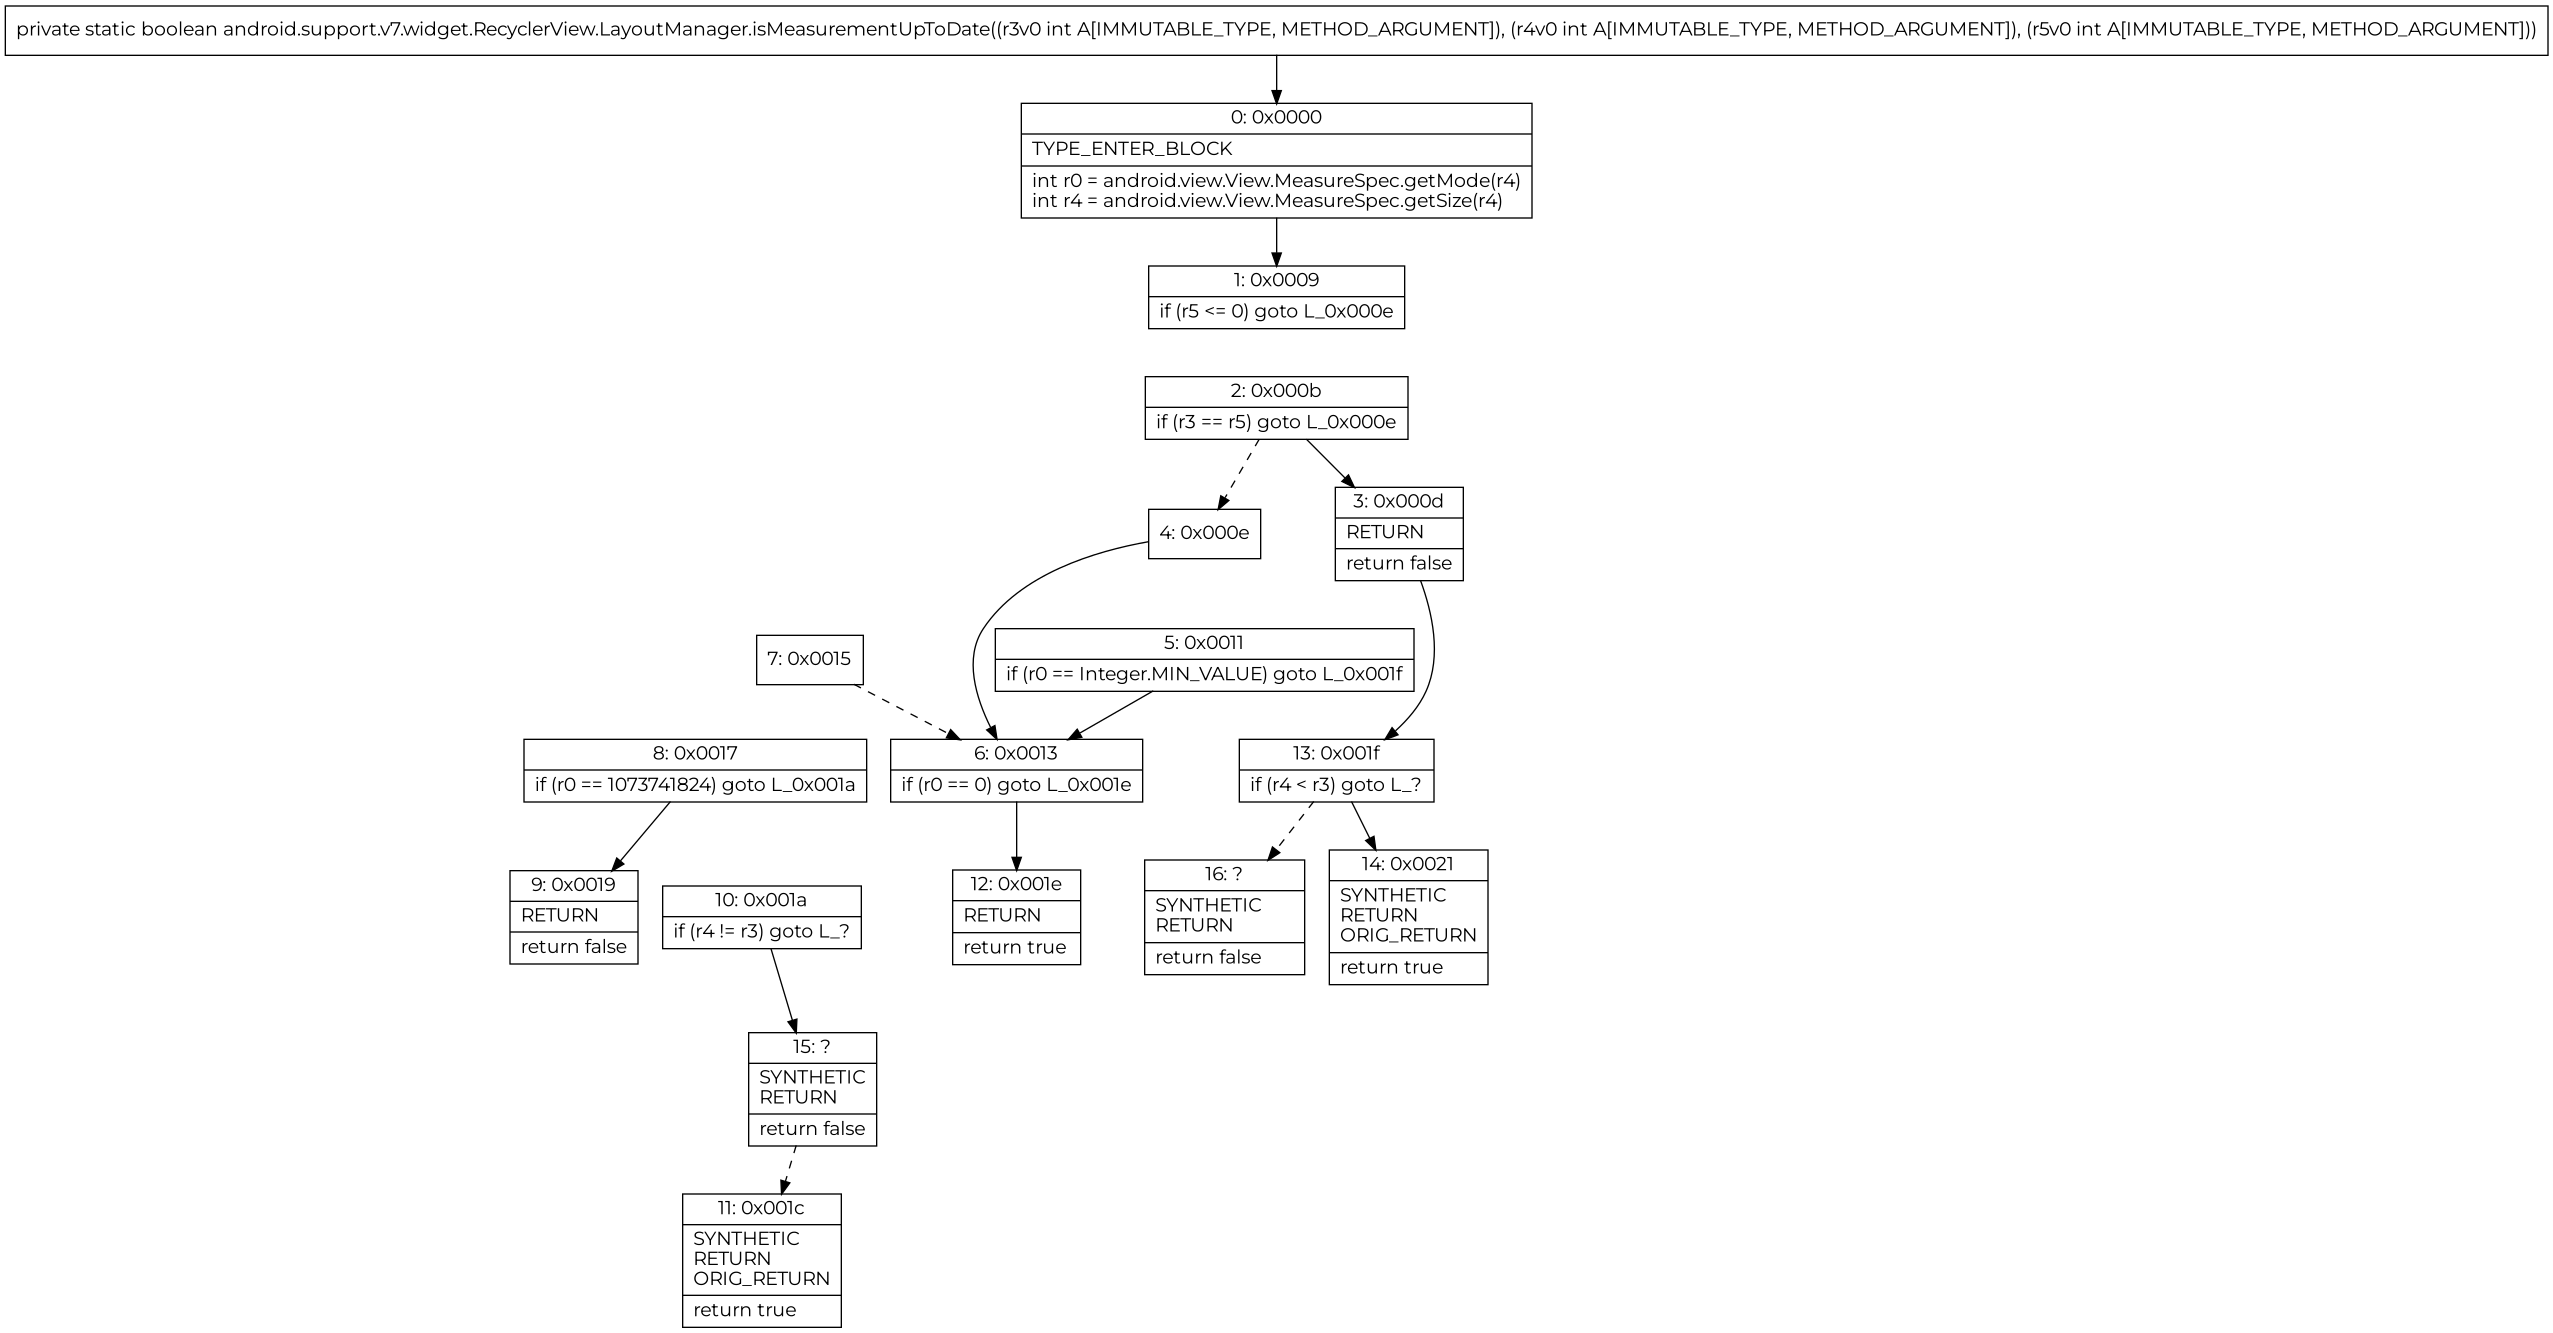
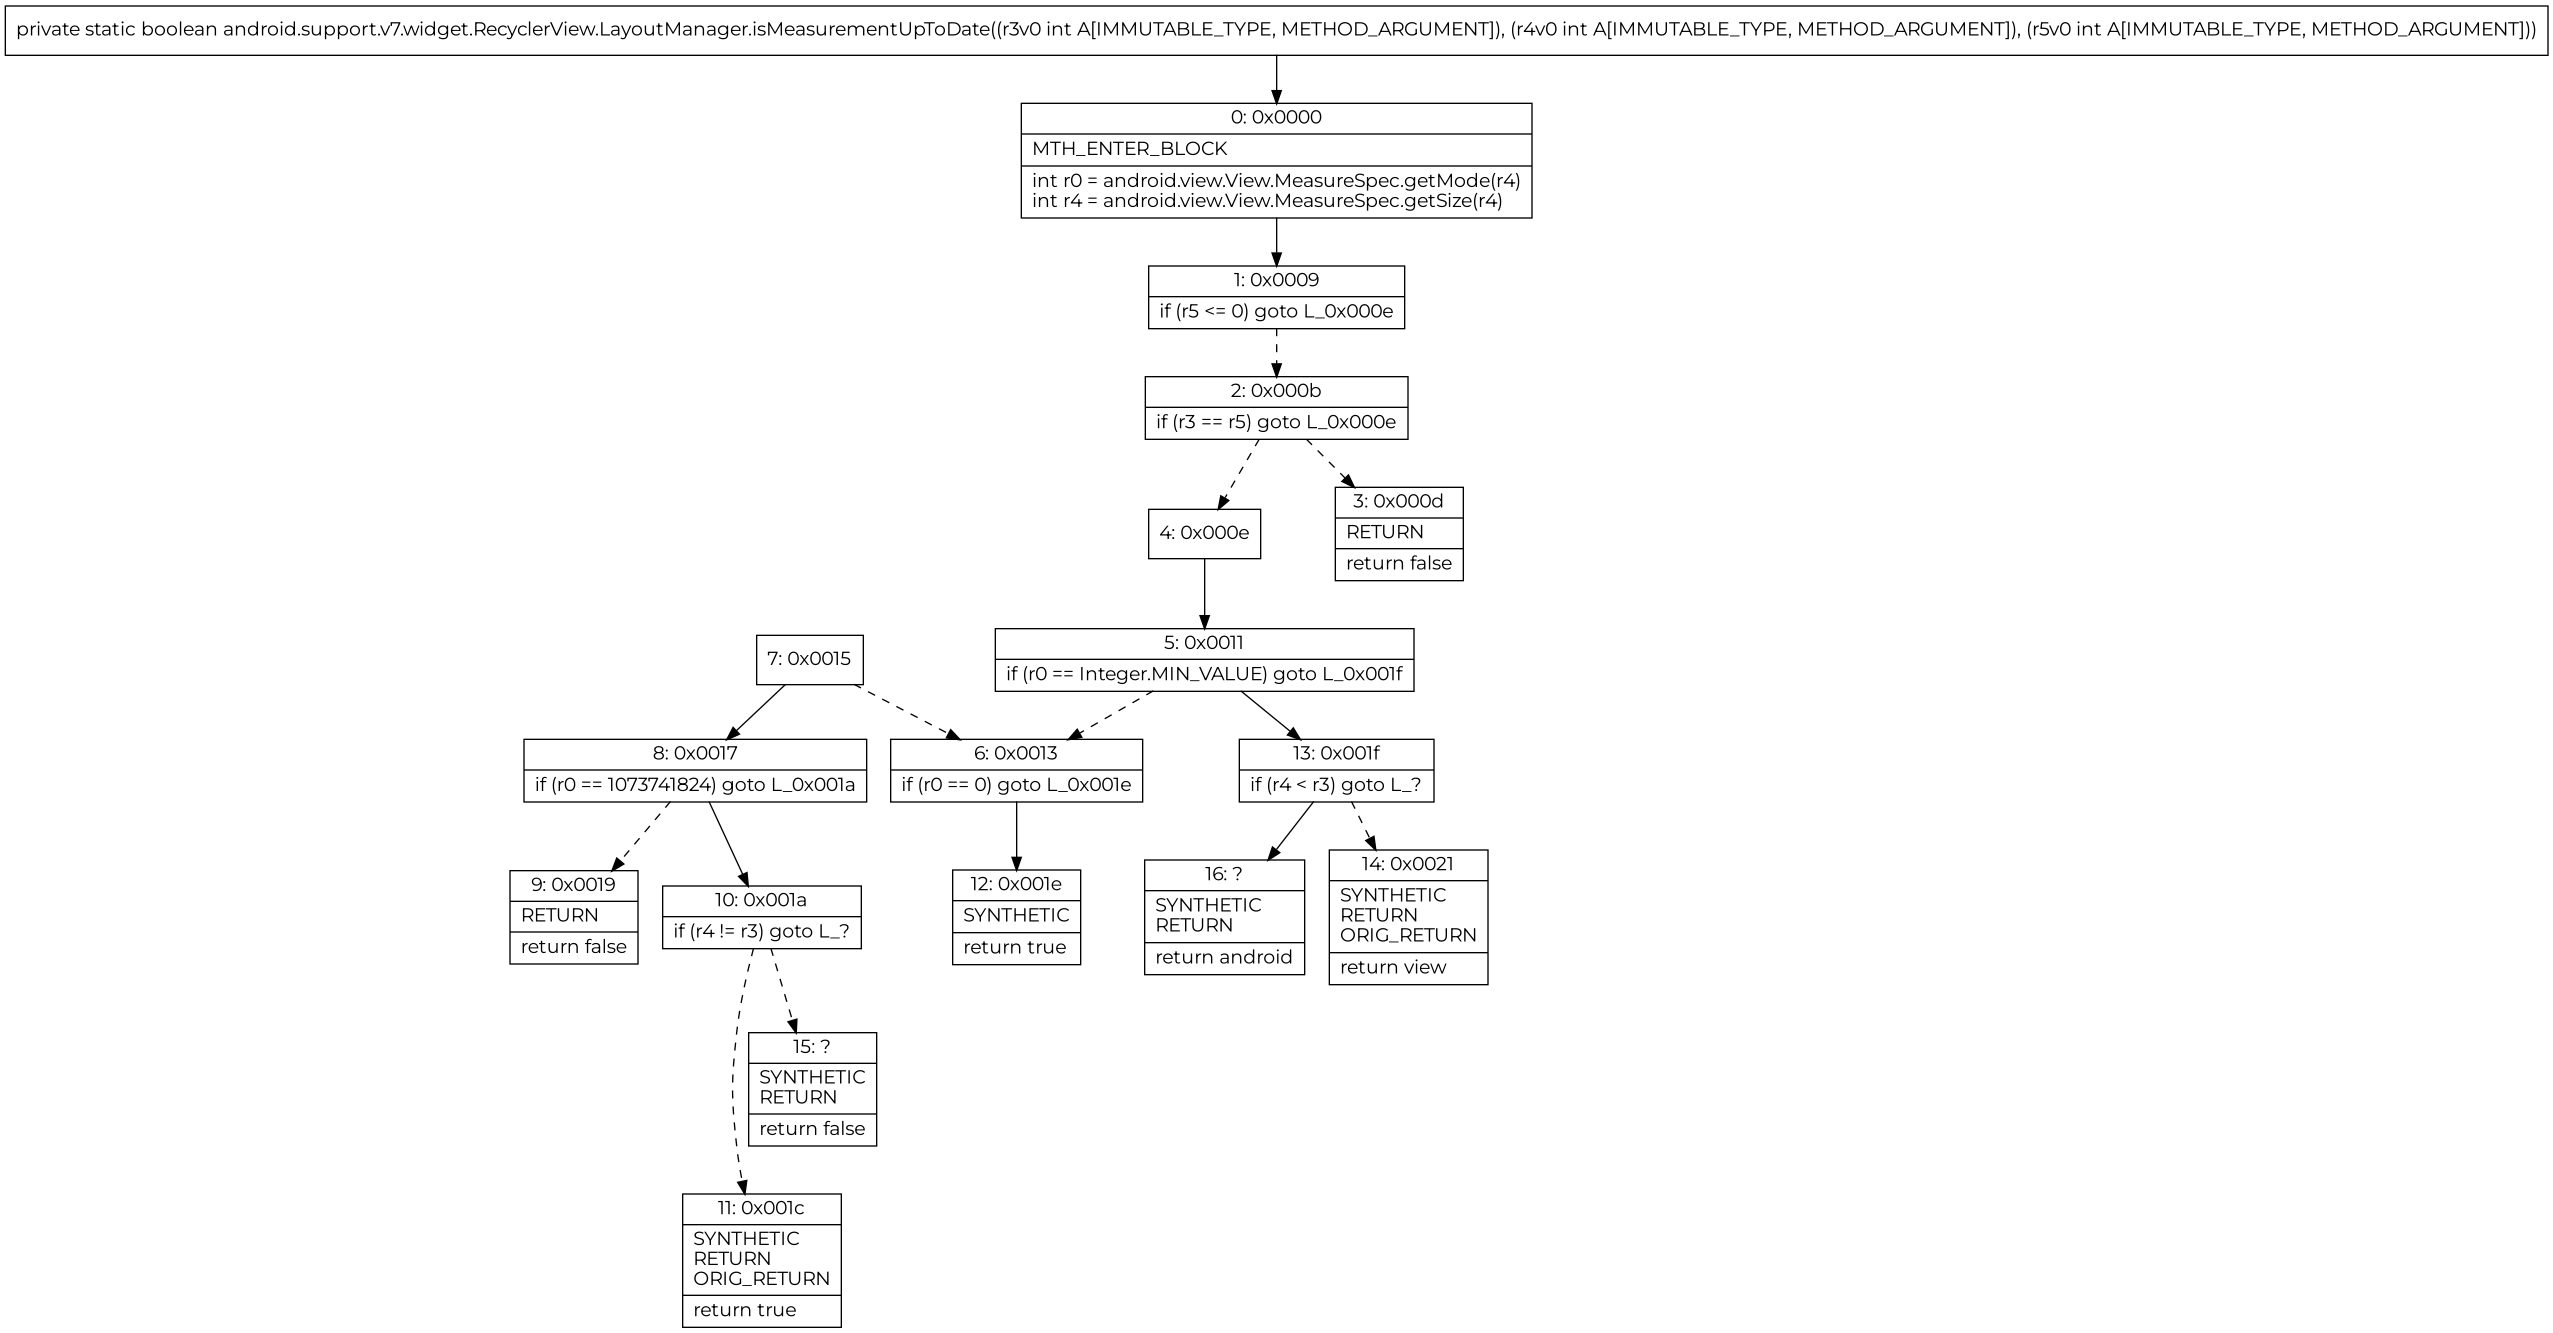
  digraph {
    fontname=Montserrat
    node [fontname=Montserrat shape=record]
    edge [fontname=Montserrat]
-   n1 [label="{0\:\ 0x0000|TYPE_ENTER_BLOCK\l|int r0 = android.view.View.MeasureSpec.getMode(r4)\lint r4 = android.view.View.MeasureSpec.getSize(r4)\l}"]
+   n1 [label="{0\:\ 0x0000|MTH_ENTER_BLOCK\l|int r0 = android.view.View.MeasureSpec.getMode(r4)\lint r4 = android.view.View.MeasureSpec.getSize(r4)\l}"]
    n2 [label="{1\:\ 0x0009|if (r5 \<= 0) goto L_0x000e\l}"]
    n3 [label="{2\:\ 0x000b|if (r3 == r5) goto L_0x000e\l}"]
    n4 [label="{4\:\ 0x000e}"]
    n5 [label="{3\:\ 0x000d|RETURN\l|return false\l}"]
    n6 [label="{5\:\ 0x0011|if (r0 == Integer.MIN_VALUE) goto L_0x001f\l}"]
    n7 [label="{6\:\ 0x0013|if (r0 == 0) goto L_0x001e\l}"]
    n8 [label="{13\:\ 0x001f|if (r4 \< r3) goto L_?\l}"]
-   n9 [label="{12\:\ 0x001e|RETURN\l|return true\l}"]
-   n10 [label="{14\:\ 0x0021|SYNTHETIC\lRETURN\lORIG_RETURN\l|return true\l}"]
-   n11 [label="{16\:\ ?|SYNTHETIC\lRETURN\l|return false\l}"]
+   n9 [label="{12\:\ 0x001e|SYNTHETIC\l|return true\l}"]
+   n10 [label="{14\:\ 0x0021|SYNTHETIC\lRETURN\lORIG_RETURN\l|return view\l}"]
+   n11 [label="{16\:\ ?|SYNTHETIC\lRETURN\l|return android\l}"]
    n12 [label="{7\:\ 0x0015}"]
    n13 [label="{8\:\ 0x0017|if (r0 == 1073741824) goto L_0x001a\l}"]
    n14 [label="{9\:\ 0x0019|RETURN\l|return false\l}"]
    n15 [label="{10\:\ 0x001a|if (r4 != r3) goto L_?\l}"]
    n16 [label="{11\:\ 0x001c|SYNTHETIC\lRETURN\lORIG_RETURN\l|return true\l}"]
    n17 [label="{15\:\ ?|SYNTHETIC\lRETURN\l|return false\l}"]
    n18 [label="{private static boolean android.support.v7.widget.RecyclerView.LayoutManager.isMeasurementUpToDate((r3v0 int A[IMMUTABLE_TYPE, METHOD_ARGUMENT]), (r4v0 int A[IMMUTABLE_TYPE, METHOD_ARGUMENT]), (r5v0 int A[IMMUTABLE_TYPE, METHOD_ARGUMENT])) }"]
    n1 -> n2
+   n2 -> n3 [style=dashed]
    n3 -> n4 [style=dashed]
-   n3 -> n5 [style=solid]
-   n4 -> n7
-   n6 -> n7 [style=solid]
-   n5 -> n8
+   n3 -> n5 [style=dashed]
+   n4 -> n6
+   n6 -> n7 [style=dashed]
+   n6 -> n8
    n7 -> n9
-   n8 -> n10 [style=solid]
-   n8 -> n11 [style=dashed]
+   n8 -> n10 [style=dashed]
+   n8 -> n11
    n12 -> n7 [style=dashed]
-   n13 -> n14 [style=solid]
-   n17 -> n16 [style=dashed]
-   n15 -> n17
+   n12 -> n13
+   n13 -> n14 [style=dashed]
+   n13 -> n15
+   n15 -> n16 [style=dashed]
+   n15 -> n17 [style=dashed]
    n18 -> n1
  }
